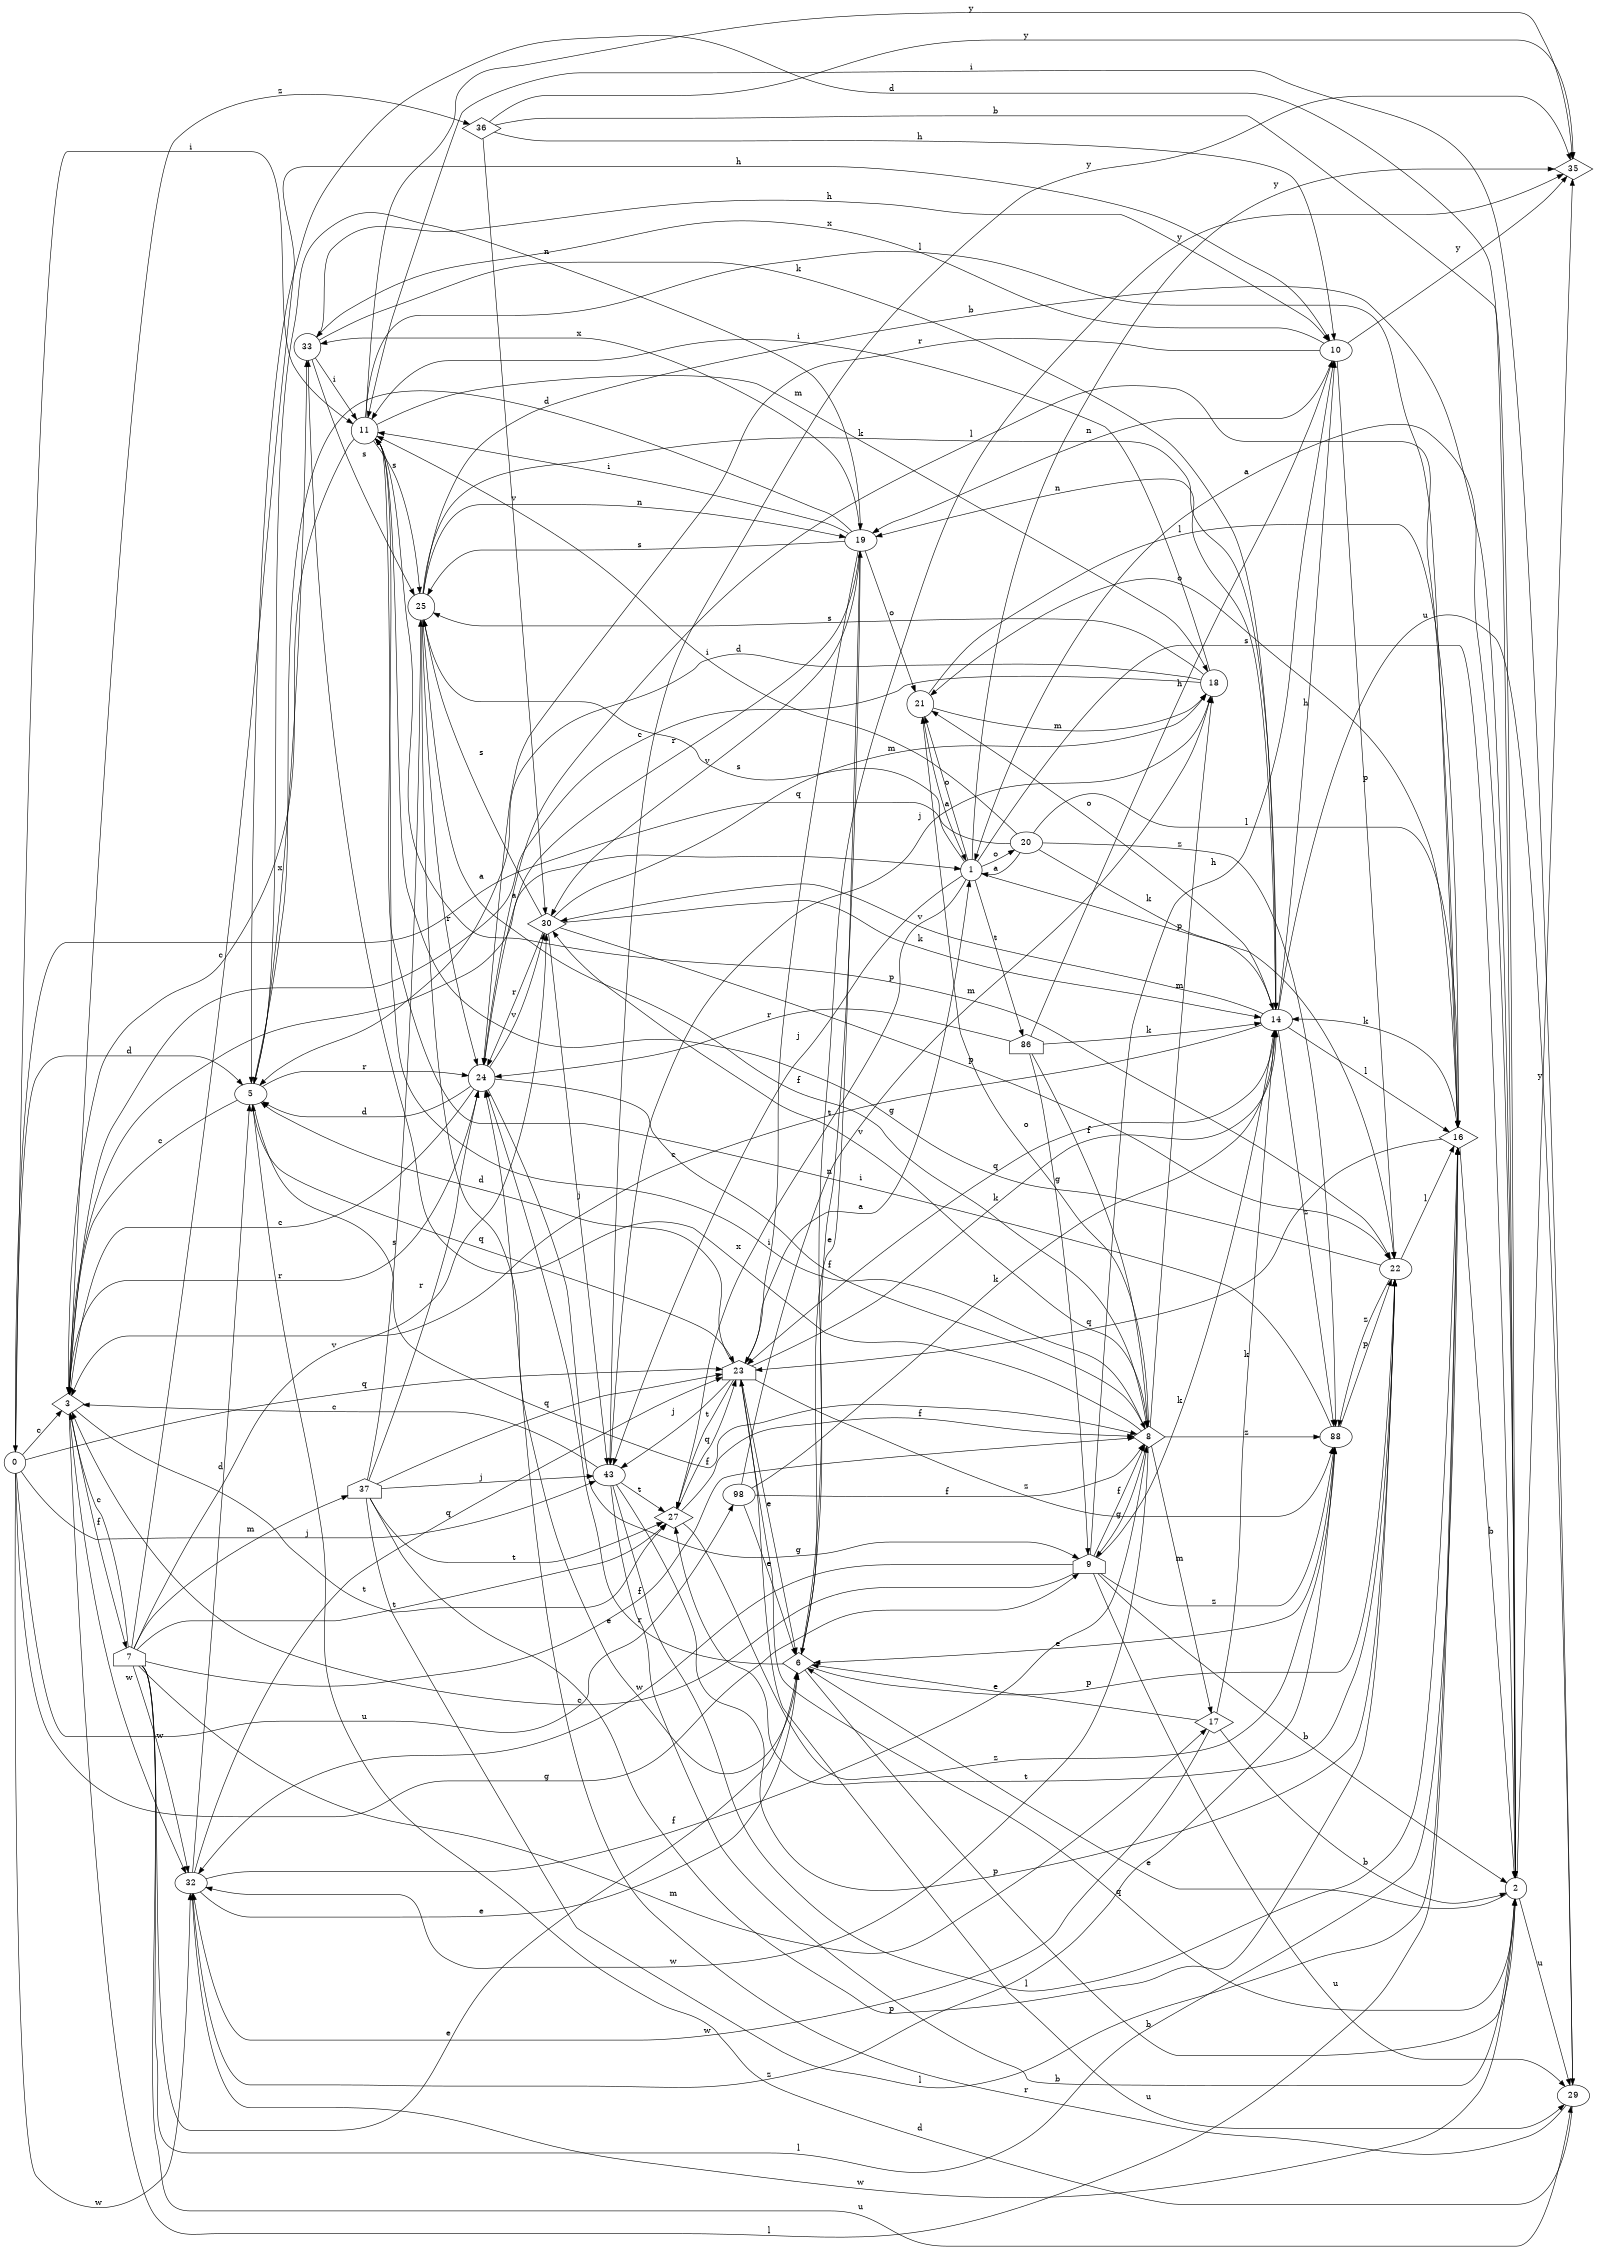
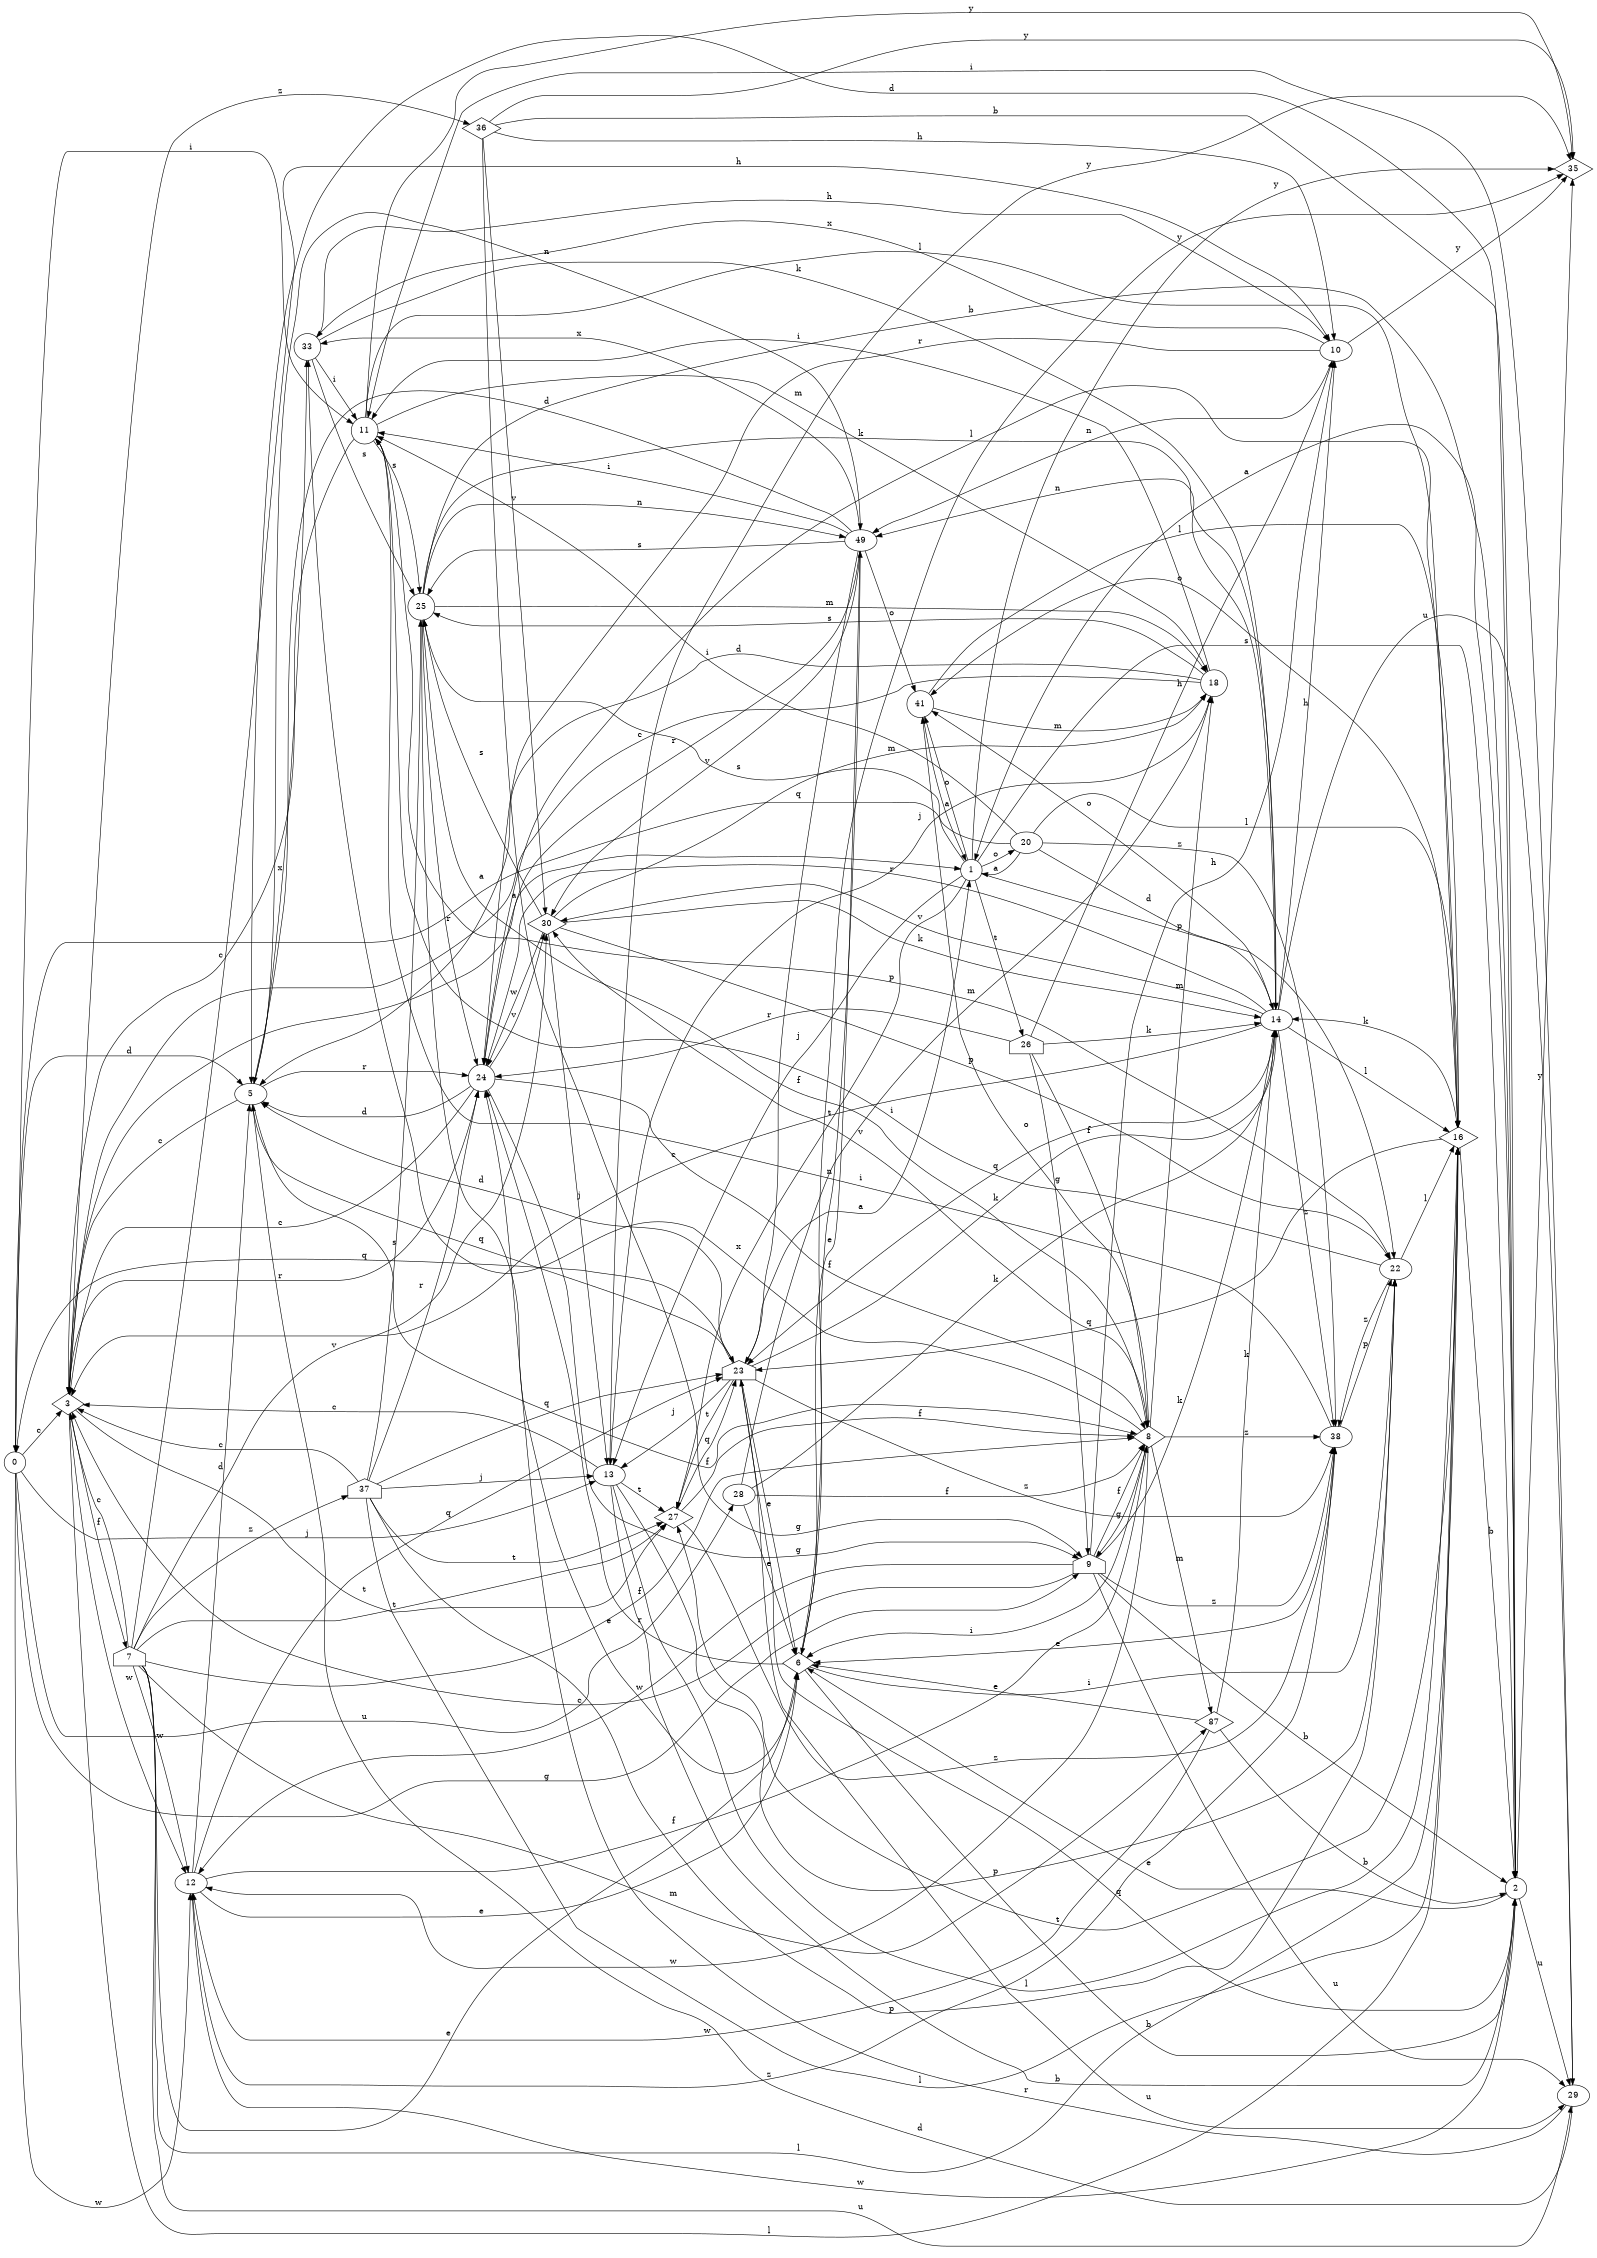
  strict digraph {
    rankdir=LR
    node [shape=ellipse]
    0 [shape=circle]
    3 [shape=diamond]
    5
    9 [shape=house]
    11 [shape=circle]
-   13 [label=43]
+   13
    23 [shape=house]
-   28 [label=98]
-   32
+   28
+   32 [label=12]
    1 [shape=circle]
    27 [shape=diamond]
    7 [shape=house]
    16 [shape=diamond]
    24 [shape=circle]
    36 [shape=diamond]
    8 [shape=diamond]
-   19
+   19 [label=49]
    33 [shape=circle]
    2 [shape=circle]
    29
    10
-   38 [label=88]
+   38
    14
    22
    35 [shape=diamond]
    18 [shape=circle]
    25 [shape=circle]
    6 [shape=diamond]
    20
-   21 [shape=circle]
-   26 [shape=house label=86]
-   17 [shape=diamond]
+   21 [shape=circle label=41]
+   26 [shape=house]
+   17 [shape=diamond label=87]
    30 [shape=diamond]
    37 [shape=house]
    0 -> 3 [label=c]
    0 -> 5 [label=d]
    0 -> 9 [label=g]
    0 -> 11 [label=i]
    0 -> 13 [label=j]
-   0 -> 23 [label=q]
+   23 -> 0 [label=q]
    0 -> 28 [label=u]
    0 -> 32 [label=w]
    3 -> 32 [label=w]
    3 -> 1 [label=a]
    3 -> 27 [label=t]
    3 -> 7 [label=f]
    3 -> 16 [label=l]
    3 -> 24 [label=r]
    3 -> 36 [label=z]
    5 -> 3 [label=c]
    5 -> 23 [label=q]
    5 -> 24 [label=r]
    5 -> 8 [label=f]
    5 -> 19 [label=n]
    5 -> 33 [label=x]
    9 -> 3 [label=c]
    9 -> 32 [label=w]
    9 -> 8 [label=f]
    9 -> 2 [label=b]
    9 -> 29 [label=u]
    9 -> 10 [label=h]
    9 -> 38 [label=z]
    9 -> 14 [label=k]
    11 -> 3 [label=c]
    11 -> 16 [label=l]
    11 -> 22 [label=p]
    11 -> 35 [label=y]
    11 -> 18 [label=m]
    11 -> 25 [label=s]
    13 -> 3 [label=c]
    13 -> 27 [label=t]
    13 -> 16 [label=l]
    13 -> 2 [label=b]
    13 -> 22 [label=p]
    13 -> 35 [label=y]
    23 -> 5 [label=d]
    23 -> 13 [label=j]
    23 -> 1 [label=a]
    23 -> 27 [label=t]
    23 -> 29 [label=u]
    23 -> 38 [label=z]
    23 -> 14 [label=k]
    23 -> 6 [label=e]
    28 -> 8 [label=f]
    28 -> 14 [label=k]
    28 -> 18 [label=m]
    28 -> 6 [label=e]
    32 -> 5 [label=d]
    32 -> 23 [label=q]
    32 -> 8 [label=f]
    32 -> 38 [label=z]
    32 -> 6 [label=e]
    1 -> 0 [label=a]
    1 -> 13 [label=j]
    1 -> 27 [label=t]
    1 -> 2 [label=s]
    1 -> 22 [label=p]
    1 -> 35 [label=y]
    1 -> 20 [label=o]
    1 -> 21 [label=o]
    1 -> 26 [label=t]
    27 -> 23 [label=q]
    27 -> 8 [label=f]
    27 -> 38 [label=z]
    7 -> 3 [label=c]
    7 -> 32 [label=w]
    7 -> 27 [label=t]
    7 -> 16 [label=l]
    7 -> 8 [label=f]
    7 -> 29 [label=u]
    7 -> 10 [label=h]
    7 -> 6 [label=e]
    7 -> 17 [label=m]
    7 -> 30 [label=v]
-   7 -> 37 [label=m]
+   7 -> 37 [label=z]
    16 -> 23 [label=q]
-   22 -> 27 [label=t]
+   16 -> 27 [label=t]
    16 -> 2 [label=b]
    16 -> 14 [label=k]
    16 -> 21 [label=o]
    24 -> 3 [label=c]
    24 -> 5 [label=d]
    24 -> 9 [label=g]
    24 -> 16 [label=l]
    24 -> 8 [label=f]
    24 -> 30 [label=v]
+   36 -> 9 [label=g]
    36 -> 2 [label=b]
    36 -> 10 [label=h]
    36 -> 35 [label=y]
    36 -> 30 [label=v]
    8 -> 9 [label=g]
-   8 -> 11 [label=i]
+   8 -> 6 [label=i]
    8 -> 32 [label=w]
    8 -> 33 [label=x]
    8 -> 38 [label=z]
    8 -> 18 [label=m]
    8 -> 21 [label=o]
    8 -> 17 [label=m]
    8 -> 30 [label=v]
    19 -> 5 [label=d]
    19 -> 11 [label=i]
    19 -> 23 [label=q]
    19 -> 24 [label=r]
    19 -> 33 [label=x]
    19 -> 25 [label=s]
    19 -> 6 [label=e]
    19 -> 21 [label=o]
    19 -> 30 [label=v]
    33 -> 11 [label=i]
    33 -> 10 [label=h]
    33 -> 14 [label=k]
    33 -> 25 [label=s]
    2 -> 5 [label=d]
    2 -> 23 [label=q]
    2 -> 32 [label=w]
    2 -> 1 [label=a]
    2 -> 29 [label=u]
    2 -> 35 [label=y]
    2 -> 6 [label=e]
    29 -> 5 [label=d]
    29 -> 11 [label=i]
    29 -> 24 [label=r]
    10 -> 24 [label=r]
    10 -> 19 [label=n]
    10 -> 33 [label=x]
-   10 -> 22 [label=p]
    10 -> 35 [label=y]
    38 -> 11 [label=i]
    38 -> 22 [label=p]
    38 -> 6 [label=e]
    14 -> 3 [label=c]
    14 -> 23 [label=q]
    14 -> 16 [label=l]
+   14 -> 24 [label=r]
    14 -> 19 [label=n]
    14 -> 29 [label=u]
    14 -> 10 [label=h]
    14 -> 38 [label=z]
    14 -> 21 [label=o]
    14 -> 30 [label=v]
-   22 -> 11 [label=g]
+   22 -> 11 [label=i]
    22 -> 16 [label=l]
    22 -> 38 [label=z]
    18 -> 3 [label=c]
    18 -> 5 [label=d]
    18 -> 11 [label=i]
    18 -> 13 [label=j]
    18 -> 25 [label=s]
    25 -> 24 [label=r]
    25 -> 8 [label=f]
    25 -> 19 [label=n]
    25 -> 2 [label=b]
    25 -> 14 [label=k]
+   25 -> 18 [label=m]
    25 -> 6 [label=e]
    6 -> 24 [label=r]
    6 -> 19 [label=n]
    6 -> 2 [label=b]
-   6 -> 22 [label=p]
+   6 -> 22 [label=i]
    6 -> 35 [label=y]
    20 -> 11 [label=i]
    20 -> 1 [label=a]
    20 -> 16 [label=l]
    20 -> 38 [label=z]
-   20 -> 14 [label=k]
+   20 -> 14 [label=d]
    20 -> 25 [label=s]
    21 -> 1 [label=a]
    21 -> 16 [label=l]
    21 -> 18 [label=m]
    26 -> 9 [label=g]
    26 -> 24 [label=r]
    26 -> 8 [label=f]
    26 -> 10 [label=h]
    26 -> 14 [label=k]
    17 -> 32 [label=w]
    17 -> 2 [label=b]
    17 -> 14 [label=k]
    17 -> 6 [label=e]
    30 -> 13 [label=j]
-   30 -> 24 [label=r]
+   30 -> 24 [label=w]
    30 -> 14 [label=k]
    30 -> 22 [label=p]
    30 -> 18 [label=m]
    30 -> 25 [label=s]
+   37 -> 3 [label=c]
    37 -> 13 [label=j]
    37 -> 23 [label=q]
    37 -> 27 [label=t]
    37 -> 16 [label=l]
    37 -> 24 [label=r]
    37 -> 22 [label=p]
    37 -> 25 [label=s]
  }
